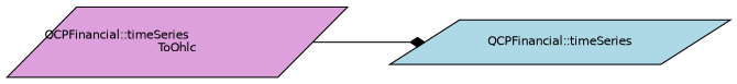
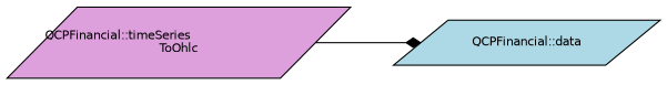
  digraph {
    rankdir=LR
    node [color=black fontname=Helvetica fontsize=10 shape=parallelogram style=filled]
    n1 [fillcolor=plum fontcolor=black height=0.2 label="QCPFinancial::timeSeries\lToOhlc" width=0.4]
-   n2 [fillcolor=lightblue height=0.2 label="QCPFinancial::timeSeries" width=0.4]
+   n2 [fillcolor=lightblue height=0.2 label="QCPFinancial::data" width=0.4]
    n1 -> n2 [color=black fontname=Helvetica fontsize=10 labelfontname=Helvetica labelfontsize=10 style=solid arrowhead=diamond]
  }
